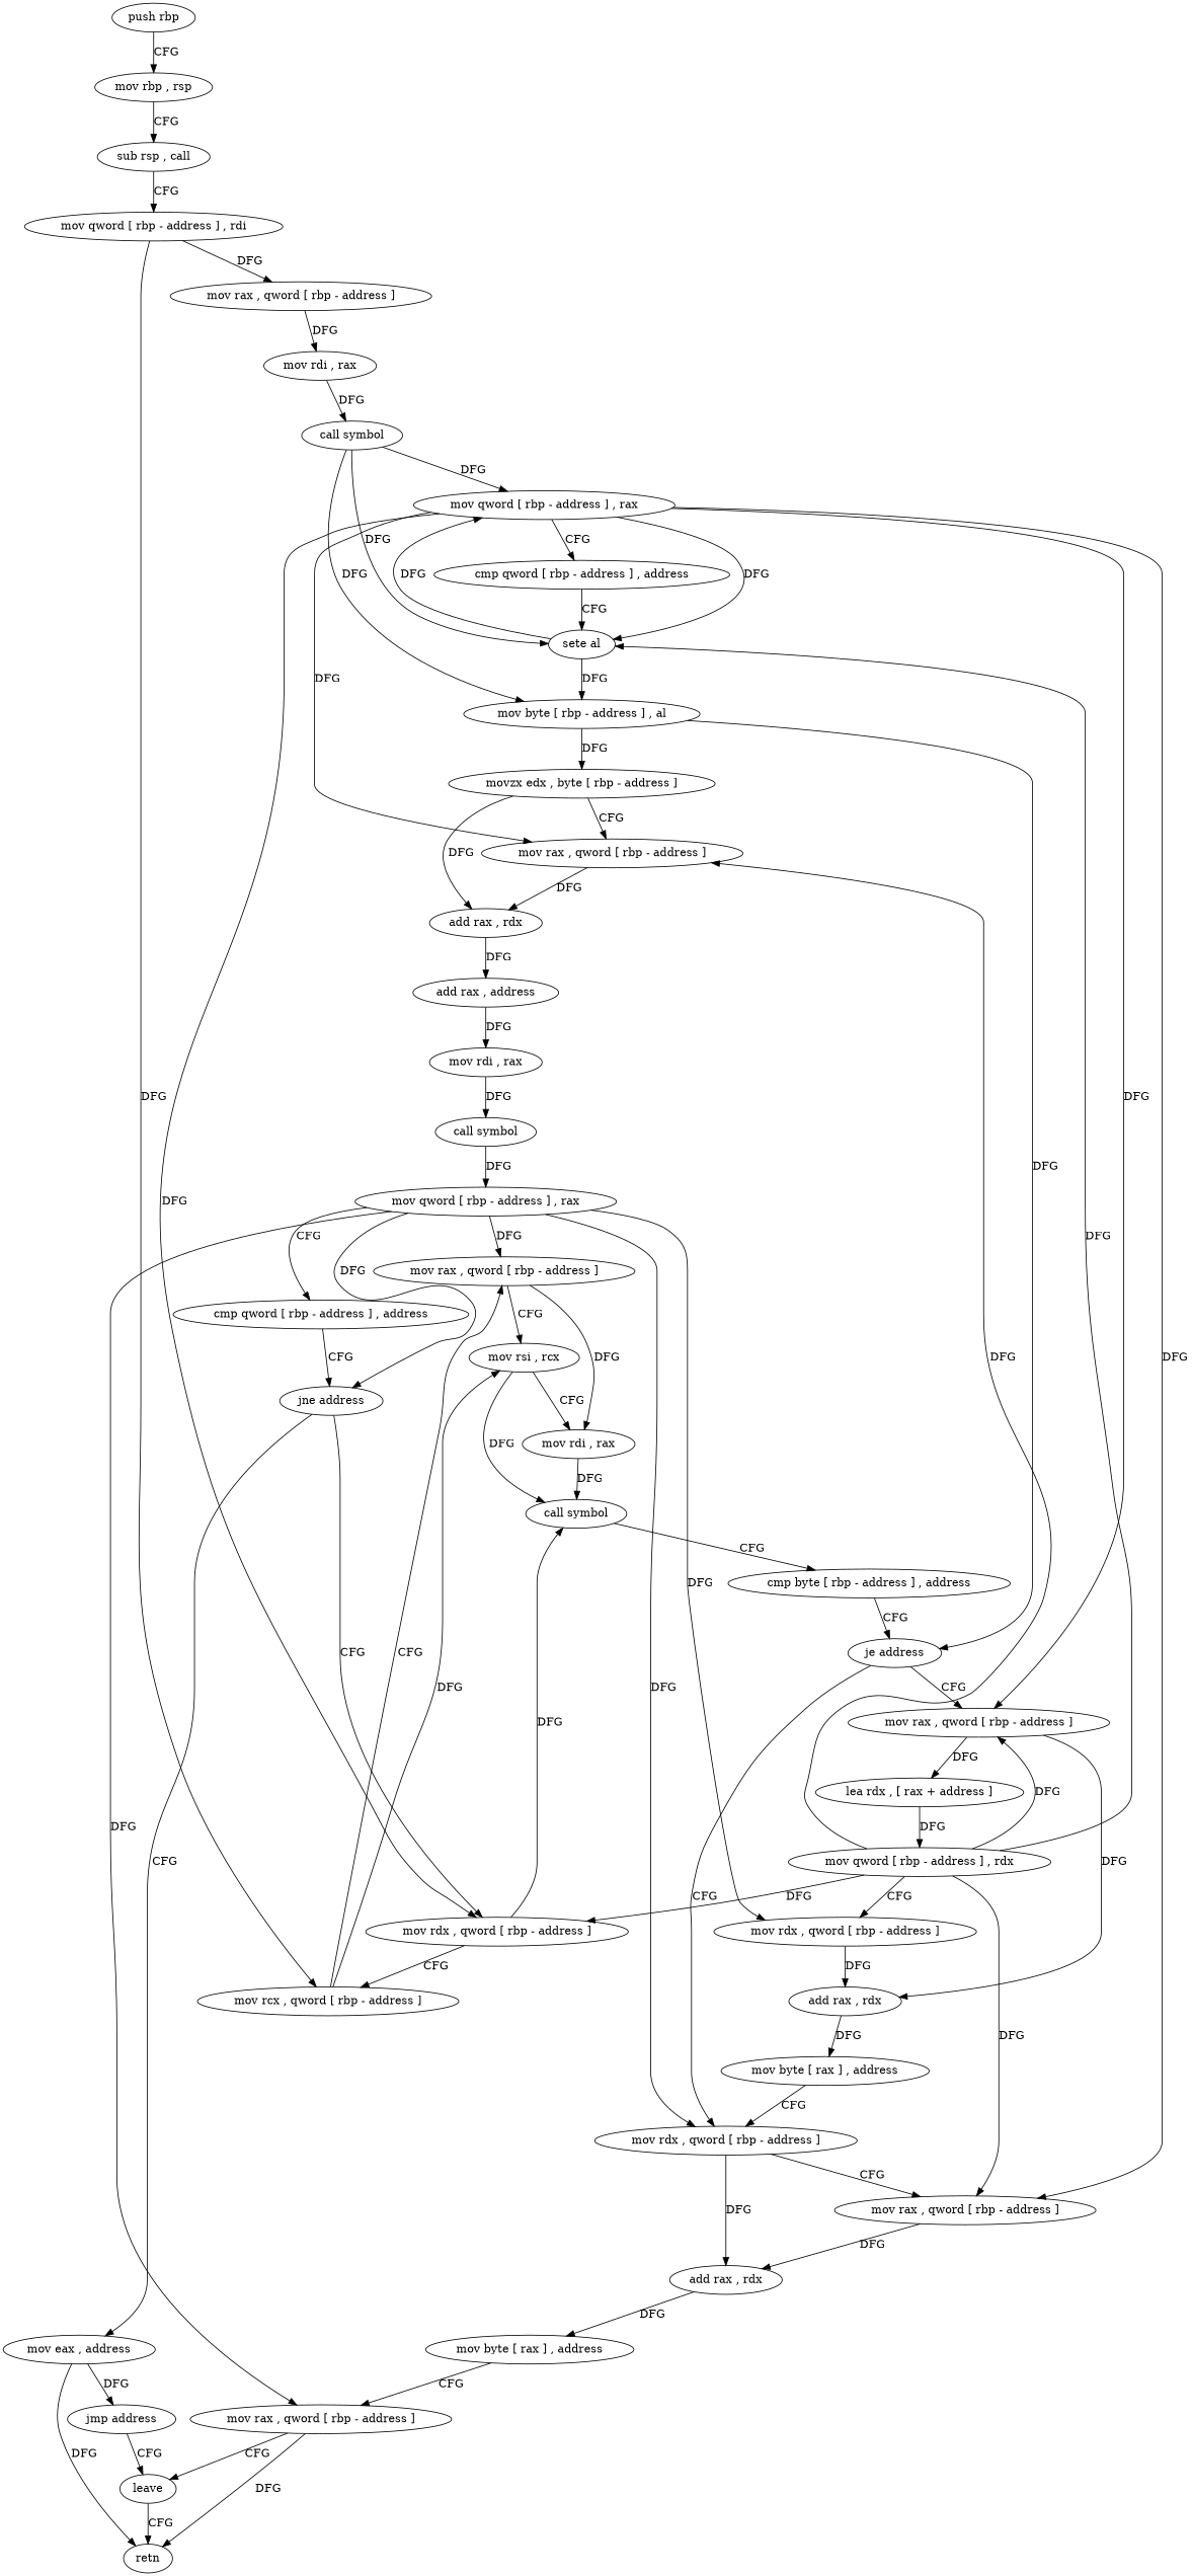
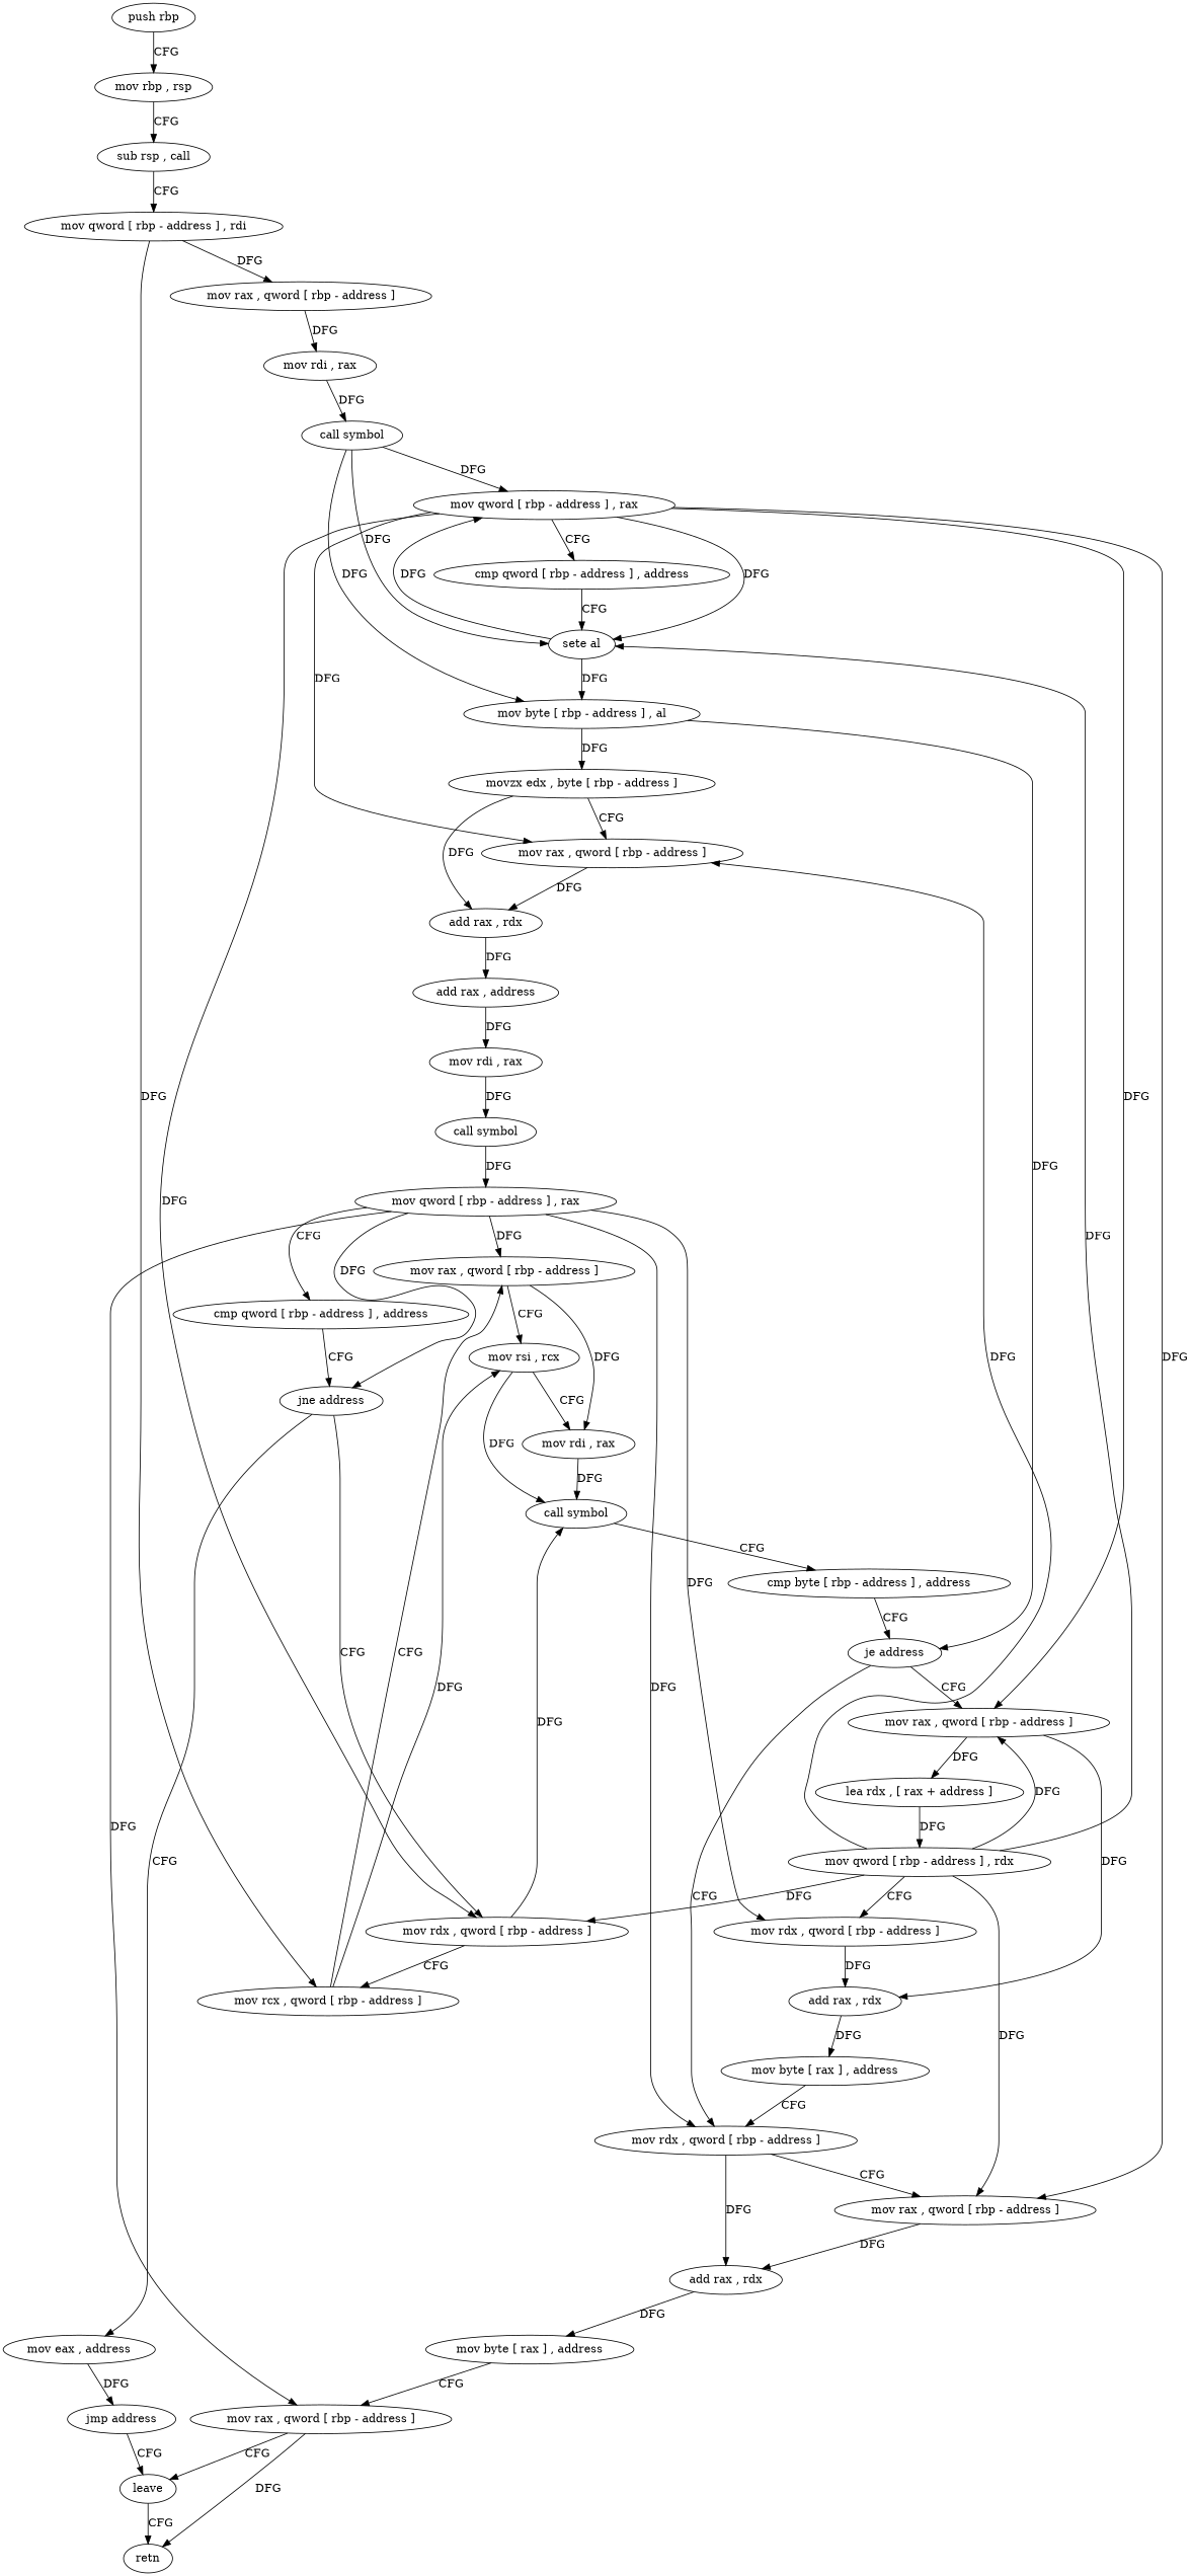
  digraph {
    n1 [label="push rbp"]
    n2 [label="mov rbp , rsp"]
    n3 [label="sub rsp , call"]
    n4 [label="mov qword [ rbp - address ] , rdi"]
    n5 [label="mov rax , qword [ rbp - address ]"]
    n6 [label="mov rcx , qword [ rbp - address ]"]
    n7 [label="mov rdi , rax"]
    n8 [label="mov rax , qword [ rbp - address ]"]
    n9 [label="mov rsi , rcx"]
    n10 [label="call symbol"]
    n11 [label="mov qword [ rbp - address ] , rax"]
    n12 [label="sete al"]
    n13 [label="mov byte [ rbp - address ] , al"]
    n14 [label="cmp qword [ rbp - address ] , address"]
    n15 [label="mov rax , qword [ rbp - address ]"]
    n16 [label="mov rdx , qword [ rbp - address ]"]
    n17 [label="mov rax , qword [ rbp - address ]"]
    n18 [label="mov rax , qword [ rbp - address ]"]
    n19 [label="movzx edx , byte [ rbp - address ]"]
    n20 [label="je address"]
    n21 [label="add rax , rdx"]
    n22 [label="call symbol"]
    n23 [label="lea rdx , [ rax + address ]"]
    n24 [label="add rax , rdx"]
    n25 [label="add rax , rdx"]
    n26 [label="mov rdx , qword [ rbp - address ]"]
    n27 [label="add rax , address"]
    n28 [label="mov rdi , rax"]
    n29 [label="call symbol"]
    n30 [label="mov qword [ rbp - address ] , rax"]
    n31 [label="cmp qword [ rbp - address ] , address"]
    n32 [label="jne address"]
    n33 [label="mov rax , qword [ rbp - address ]"]
    n34 [label="mov rdx , qword [ rbp - address ]"]
    n35 [label="mov eax , address"]
    n36 [label="mov rdi , rax"]
    n37 [label=retn]
    n38 [label=leave]
    n39 [label="jmp address"]
    n40 [label="cmp byte [ rbp - address ] , address"]
    n41 [label="mov byte [ rax ] , address"]
    n42 [label="mov qword [ rbp - address ] , rdx"]
    n43 [label="mov byte [ rax ] , address"]
    n1 -> n2 [label=CFG]
    n2 -> n3 [label=CFG]
    n3 -> n4 [label=CFG]
    n4 -> n5 [label=DFG]
    n4 -> n6 [label=DFG]
    n5 -> n7 [label=DFG]
    n6 -> n8 [label=CFG]
    n6 -> n9 [label=DFG]
    n7 -> n10 [label=DFG]
    n8 -> n9 [label=CFG]
    n8 -> n36 [label=DFG]
    n9 -> n22 [label=DFG]
    n9 -> n36 [label=CFG]
    n10 -> n11 [label=DFG]
    n10 -> n12 [label=DFG]
    n10 -> n13 [label=DFG]
    n11 -> n12 [label=DFG]
    n11 -> n14 [label=CFG]
    n11 -> n15 [label=DFG]
    n11 -> n16 [label=DFG]
    n11 -> n17 [label=DFG]
    n11 -> n18 [label=DFG]
    n12 -> n11 [label=DFG]
    n12 -> n13 [label=DFG]
    n13 -> n19 [label=DFG]
    n13 -> n20 [label=DFG]
    n14 -> n12 [label=CFG]
    n15 -> n21 [label=DFG]
    n16 -> n6 [label=CFG]
    n16 -> n22 [label=DFG]
    n17 -> n23 [label=DFG]
    n17 -> n24 [label=DFG]
    n18 -> n25 [label=DFG]
    n19 -> n15 [label=CFG]
    n19 -> n21 [label=DFG]
    n20 -> n17 [label=CFG]
    n20 -> n26 [label=CFG]
    n21 -> n27 [label=DFG]
    n22 -> n40 [label=CFG]
    n23 -> n42 [label=DFG]
    n24 -> n43 [label=DFG]
    n25 -> n41 [label=DFG]
    n26 -> n18 [label=CFG]
    n26 -> n25 [label=DFG]
    n27 -> n28 [label=DFG]
    n28 -> n29 [label=DFG]
    n29 -> n30 [label=DFG]
    n30 -> n8 [label=DFG]
    n30 -> n26 [label=DFG]
    n30 -> n31 [label=CFG]
    n30 -> n32 [label=DFG]
    n30 -> n33 [label=DFG]
    n30 -> n34 [label=DFG]
    n31 -> n32 [label=CFG]
    n32 -> n16 [label=CFG]
    n32 -> n35 [label=CFG]
    n33 -> n37 [label=DFG]
    n33 -> n38 [label=CFG]
    n34 -> n24 [label=DFG]
-   n35 -> n37 [label=DFG]
    n35 -> n39 [label=DFG]
    n36 -> n22 [label=DFG]
    n38 -> n37 [label=CFG]
    n39 -> n38 [label=CFG]
    n40 -> n20 [label=CFG]
    n41 -> n33 [label=CFG]
    n42 -> n12 [label=DFG]
    n42 -> n15 [label=DFG]
    n42 -> n16 [label=DFG]
    n42 -> n17 [label=DFG]
    n42 -> n18 [label=DFG]
    n42 -> n34 [label=CFG]
    n43 -> n26 [label=CFG]
  }
